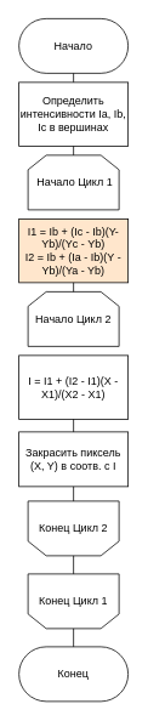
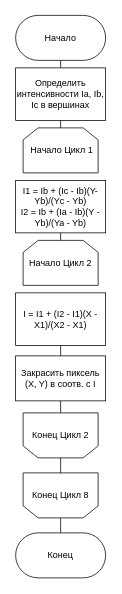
  <mxCell id="0" />
  <mxCell id="1" parent="0" />
  <mxCell id="2" value="Начало" style="rounded=1;whiteSpace=wrap;html=1;arcSize=50;" vertex="1" parent="1"><mxGeometry x="20" y="20" width="120" height="60" as="geometry" /></mxCell>
  <mxCell id="3" value="" style="endArrow=none;html=1;entryX=0.5;entryY=1;entryDx=0;entryDy=0;exitX=0.5;exitY=0;exitDx=0;exitDy=0;" edge="1" parent="1" source="4" target="2"><mxGeometry width="50" height="50" relative="1" as="geometry"><mxPoint x="67" y="200" as="sourcePoint" /><mxPoint x="117" y="150" as="targetPoint" /></mxGeometry></mxCell>
  <mxCell id="4" value="Определить интенсивности Ia, Ib, Ic в вершинах" style="rounded=0;whiteSpace=wrap;html=1;" vertex="1" parent="1"><mxGeometry x="20" y="90" width="120" height="70" as="geometry" /></mxCell>
  <mxCell id="5" value="&amp;nbsp;Начало Цикл 1" style="shape=loopLimit;whiteSpace=wrap;html=1;" vertex="1" parent="1"><mxGeometry x="30" y="170" width="100" height="60" as="geometry" /></mxCell>
  <mxCell id="6" value="" style="endArrow=none;html=1;entryX=0.5;entryY=1;entryDx=0;entryDy=0;exitX=0.5;exitY=0;exitDx=0;exitDy=0;" edge="1" parent="1" source="5"><mxGeometry width="50" height="50" relative="1" as="geometry"><mxPoint x="-93" y="310" as="sourcePoint" /><mxPoint x="80" y="170" as="targetPoint" /></mxGeometry></mxCell>
- <mxCell id="7" value="I1 = Ib + (Ic - Ib)(Y-Yb)/(Yc - Yb)&lt;br&gt;I2 = Ib + (Ia - Ib)(Y - Yb)/(Ya - Yb)&lt;br&gt;" style="rounded=0;whiteSpace=wrap;html=1;fillColor=#ffe6cc;" vertex="1" parent="1"><mxGeometry x="20" y="240" width="120" height="70" as="geometry" /></mxCell>
+ <mxCell id="7" value="I1 = Ib + (Ic - Ib)(Y-Yb)/(Yc - Yb)&lt;br&gt;I2 = Ib + (Ia - Ib)(Y - Yb)/(Ya - Yb)&lt;br&gt;" style="rounded=0;whiteSpace=wrap;html=1;" vertex="1" parent="1"><mxGeometry x="20" y="240" width="120" height="70" as="geometry" /></mxCell>
  <mxCell id="8" value="" style="endArrow=none;html=1;entryX=0.5;entryY=1;entryDx=0;entryDy=0;exitX=0.5;exitY=0;exitDx=0;exitDy=0;" edge="1" parent="1" source="5" target="4"><mxGeometry width="50" height="50" relative="1" as="geometry"><mxPoint x="-203" y="210" as="sourcePoint" /><mxPoint x="-153" y="160" as="targetPoint" /></mxGeometry></mxCell>
  <mxCell id="9" value="Начало Цикл 2" style="shape=loopLimit;whiteSpace=wrap;html=1;" vertex="1" parent="1"><mxGeometry x="30" y="320" width="100" height="60" as="geometry" /></mxCell>
  <mxCell id="10" value="" style="endArrow=none;html=1;entryX=0.5;entryY=1;entryDx=0;entryDy=0;exitX=0.5;exitY=0;exitDx=0;exitDy=0;" edge="1" parent="1" source="9" target="7"><mxGeometry width="50" height="50" relative="1" as="geometry"><mxPoint x="-203" y="450" as="sourcePoint" /><mxPoint x="-153" y="400" as="targetPoint" /></mxGeometry></mxCell>
  <mxCell id="11" value="I = I1 + (I2 - I1)(X - X1)/(X2 - X1)" style="rounded=0;whiteSpace=wrap;html=1;" vertex="1" parent="1"><mxGeometry x="20" y="390" width="120" height="70" as="geometry" /></mxCell>
  <mxCell id="12" value="Конец Цикл 2" style="shape=loopLimit;whiteSpace=wrap;html=1;direction=west;" vertex="1" parent="1"><mxGeometry x="30" y="550" width="100" height="60" as="geometry" /></mxCell>
- <mxCell id="13" value="Конец Цикл 1&lt;br&gt;" style="shape=loopLimit;whiteSpace=wrap;html=1;direction=west;" vertex="1" parent="1"><mxGeometry x="30" y="630" width="100" height="60" as="geometry" /></mxCell>
+ <mxCell id="13" value="Конец Цикл 8&lt;br&gt;" style="shape=loopLimit;whiteSpace=wrap;html=1;direction=west;" vertex="1" parent="1"><mxGeometry x="30" y="630" width="100" height="60" as="geometry" /></mxCell>
  <mxCell id="14" value="" style="endArrow=none;html=1;entryX=0.5;entryY=0;entryDx=0;entryDy=0;exitX=0.5;exitY=1;exitDx=0;exitDy=0;" edge="1" parent="1" source="13" target="12"><mxGeometry width="50" height="50" relative="1" as="geometry"><mxPoint x="80" y="630" as="sourcePoint" /><mxPoint x="27" y="650" as="targetPoint" /></mxGeometry></mxCell>
  <mxCell id="15" value="Закрасить пиксель (X, Y) в соотв. с I" style="rounded=0;whiteSpace=wrap;html=1;" vertex="1" parent="1"><mxGeometry x="20" y="474" width="120" height="60" as="geometry" /></mxCell>
  <mxCell id="16" value="" style="endArrow=none;html=1;entryX=0.5;entryY=1;entryDx=0;entryDy=0;exitX=0.5;exitY=0;exitDx=0;exitDy=0;" edge="1" parent="1" source="15" target="11"><mxGeometry width="50" height="50" relative="1" as="geometry"><mxPoint x="-143" y="460" as="sourcePoint" /><mxPoint x="-93" y="410" as="targetPoint" /></mxGeometry></mxCell>
  <mxCell id="17" value="" style="endArrow=none;html=1;entryX=0.5;entryY=1;entryDx=0;entryDy=0;exitX=0.5;exitY=1;exitDx=0;exitDy=0;" edge="1" parent="1" source="12" target="15"><mxGeometry width="50" height="50" relative="1" as="geometry"><mxPoint x="-53" y="610" as="sourcePoint" /><mxPoint x="-3" y="560" as="targetPoint" /></mxGeometry></mxCell>
  <mxCell id="18" value="" style="endArrow=none;html=1;entryX=0.5;entryY=0;entryDx=0;entryDy=0;" edge="1" parent="1" target="13"><mxGeometry width="50" height="50" relative="1" as="geometry"><mxPoint x="80" y="710" as="sourcePoint" /><mxPoint x="-143" y="640" as="targetPoint" /></mxGeometry></mxCell>
  <mxCell id="19" value="Конец" style="rounded=1;whiteSpace=wrap;html=1;arcSize=50;" vertex="1" parent="1"><mxGeometry x="20" y="710" width="120" height="60" as="geometry" /></mxCell>
